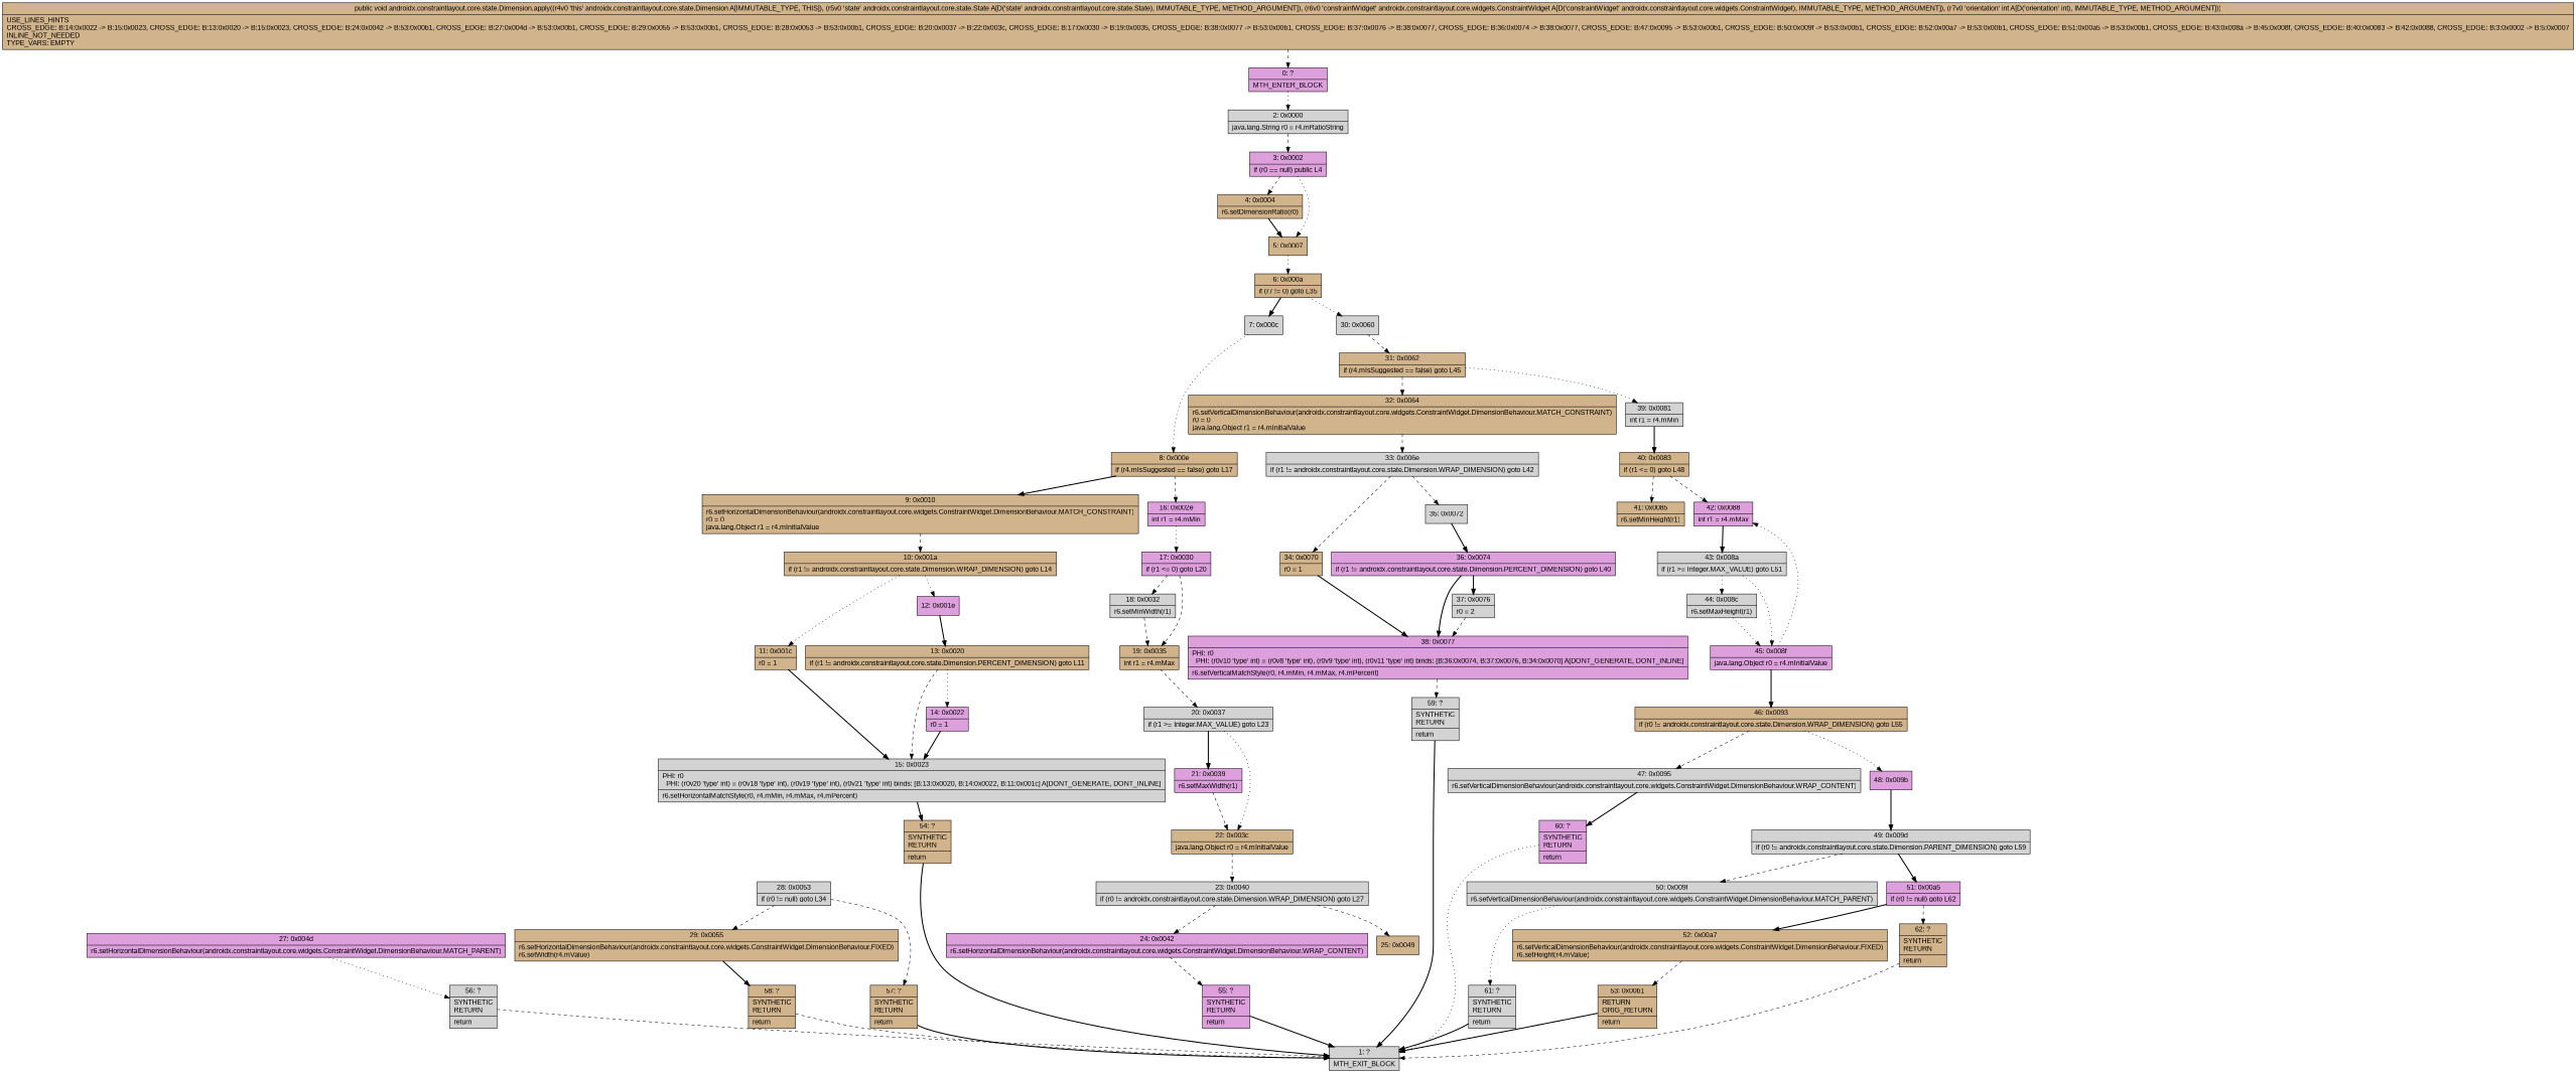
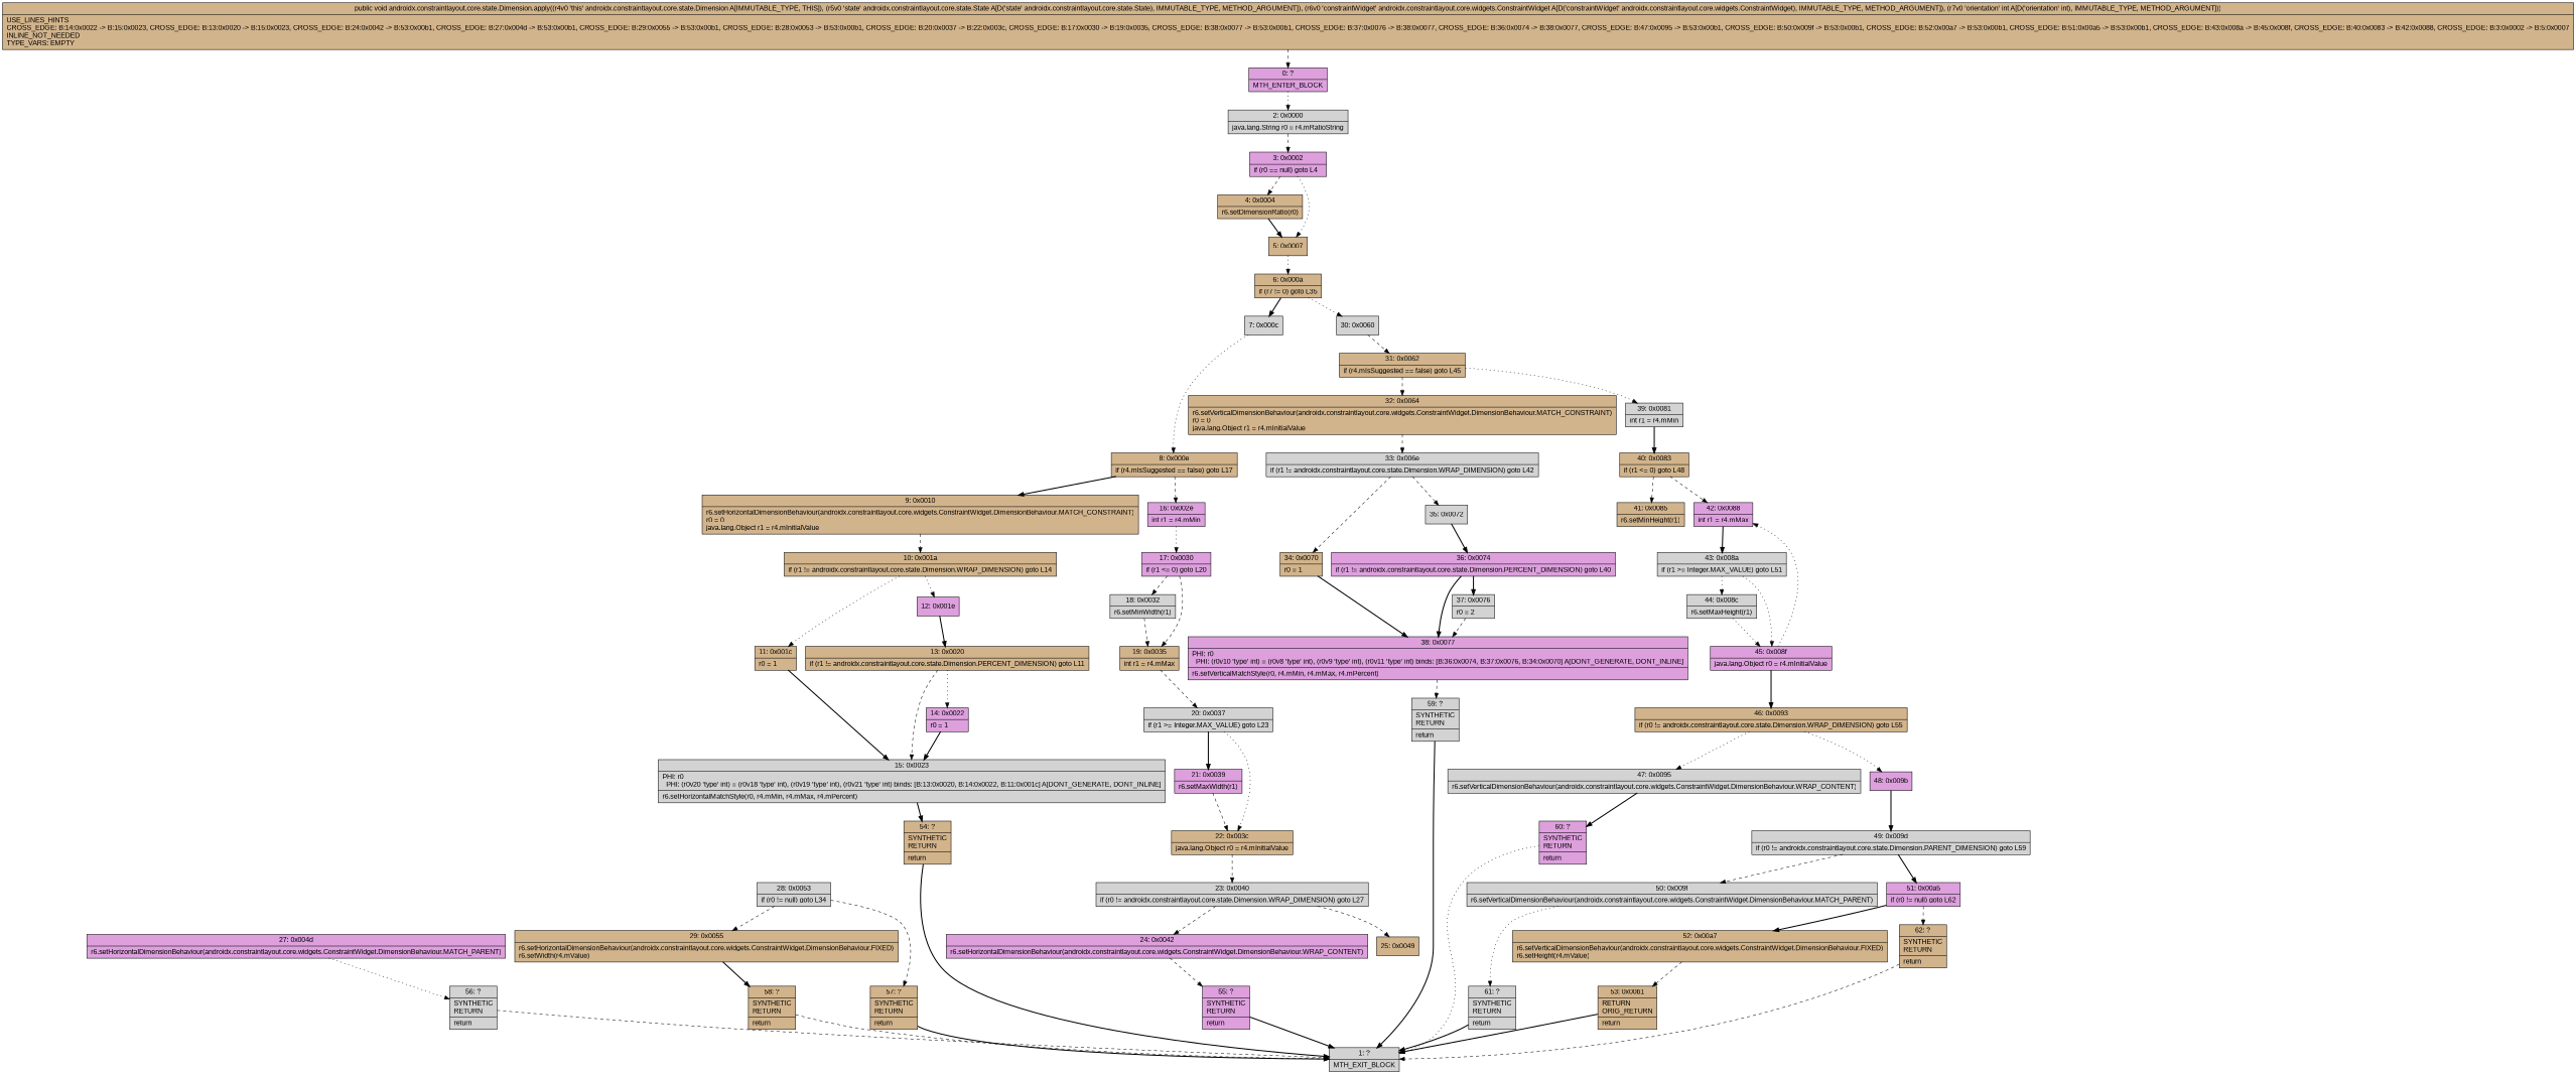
  digraph {
    fontname="Liberation Sans"
    node [fillcolor=tan fontname="Liberation Sans" shape=record style=filled]
    edge [fontname="Liberation Sans" style=dashed]
    n1 [fillcolor=plum label="{0\:\ ?|MTH_ENTER_BLOCK\l}"]
    n2 [fillcolor=lightgrey label="{2\:\ 0x0000|java.lang.String r0 = r4.mRatioString\l}"]
-   n3 [fillcolor=plum label="{3\:\ 0x0002|if (r0 == null) public L4\l}"]
+   n3 [fillcolor=plum label="{3\:\ 0x0002|if (r0 == null) goto L4\l}"]
    n4 [label="{4\:\ 0x0004|r6.setDimensionRatio(r0)\l}"]
    n5 [label="{5\:\ 0x0007}"]
    n6 [label="{6\:\ 0x000a|if (r7 != 0) goto L35\l}"]
    n7 [fillcolor=lightgrey label="{7\:\ 0x000c}"]
    n8 [fillcolor=lightgrey label="{30\:\ 0x0060}"]
    n9 [label="{8\:\ 0x000e|if (r4.mIsSuggested == false) goto L17\l}"]
    n10 [label="{31\:\ 0x0062|if (r4.mIsSuggested == false) goto L45\l}"]
    n11 [label="{9\:\ 0x0010|r6.setHorizontalDimensionBehaviour(androidx.constraintlayout.core.widgets.ConstraintWidget.DimensionBehaviour.MATCH_CONSTRAINT)\lr0 = 0\ljava.lang.Object r1 = r4.mInitialValue\l}"]
    n12 [fillcolor=plum label="{16\:\ 0x002e|int r1 = r4.mMin\l}"]
    n13 [label="{10\:\ 0x001a|if (r1 != androidx.constraintlayout.core.state.Dimension.WRAP_DIMENSION) goto L14\l}"]
    n14 [fillcolor=plum label="{17\:\ 0x0030|if (r1 \<= 0) goto L20\l}"]
    n15 [label="{11\:\ 0x001c|r0 = 1\l}"]
    n16 [fillcolor=plum label="{12\:\ 0x001e}"]
    n17 [fillcolor=lightgrey label="{15\:\ 0x0023|PHI: r0 \l  PHI: (r0v20 'type' int) = (r0v18 'type' int), (r0v19 'type' int), (r0v21 'type' int) binds: [B:13:0x0020, B:14:0x0022, B:11:0x001c] A[DONT_GENERATE, DONT_INLINE]\l|r6.setHorizontalMatchStyle(r0, r4.mMin, r4.mMax, r4.mPercent)\l}"]
    n18 [label="{13\:\ 0x0020|if (r1 != androidx.constraintlayout.core.state.Dimension.PERCENT_DIMENSION) goto L11\l}"]
    n19 [label="{54\:\ ?|SYNTHETIC\lRETURN\l|return\l}"]
    n20 [fillcolor=lightgrey label="{1\:\ ?|MTH_EXIT_BLOCK\l}"]
    n21 [fillcolor=plum label="{14\:\ 0x0022|r0 = 1\l}"]
    n22 [fillcolor=lightgrey label="{18\:\ 0x0032|r6.setMinWidth(r1)\l}"]
    n23 [label="{19\:\ 0x0035|int r1 = r4.mMax\l}"]
    n24 [fillcolor=lightgrey label="{20\:\ 0x0037|if (r1 \>= Integer.MAX_VALUE) goto L23\l}"]
    n25 [fillcolor=plum label="{21\:\ 0x0039|r6.setMaxWidth(r1)\l}"]
    n26 [label="{22\:\ 0x003c|java.lang.Object r0 = r4.mInitialValue\l}"]
    n27 [fillcolor=lightgrey label="{23\:\ 0x0040|if (r0 != androidx.constraintlayout.core.state.Dimension.WRAP_DIMENSION) goto L27\l}"]
    n28 [fillcolor=plum label="{24\:\ 0x0042|r6.setHorizontalDimensionBehaviour(androidx.constraintlayout.core.widgets.ConstraintWidget.DimensionBehaviour.WRAP_CONTENT)\l}"]
    n29 [label="{25\:\ 0x0049}"]
    n30 [fillcolor=plum label="{55\:\ ?|SYNTHETIC\lRETURN\l|return\l}"]
    n31 [fillcolor=plum label="{27\:\ 0x004d|r6.setHorizontalDimensionBehaviour(androidx.constraintlayout.core.widgets.ConstraintWidget.DimensionBehaviour.MATCH_PARENT)\l}"]
    n32 [fillcolor=lightgrey label="{56\:\ ?|SYNTHETIC\lRETURN\l|return\l}"]
    n33 [fillcolor=lightgrey label="{28\:\ 0x0053|if (r0 != null) goto L34\l}"]
    n34 [label="{29\:\ 0x0055|r6.setHorizontalDimensionBehaviour(androidx.constraintlayout.core.widgets.ConstraintWidget.DimensionBehaviour.FIXED)\lr6.setWidth(r4.mValue)\l}"]
    n35 [label="{57\:\ ?|SYNTHETIC\lRETURN\l|return\l}"]
    n36 [label="{58\:\ ?|SYNTHETIC\lRETURN\l|return\l}"]
    n37 [label="{32\:\ 0x0064|r6.setVerticalDimensionBehaviour(androidx.constraintlayout.core.widgets.ConstraintWidget.DimensionBehaviour.MATCH_CONSTRAINT)\lr0 = 0\ljava.lang.Object r1 = r4.mInitialValue\l}"]
    n38 [fillcolor=lightgrey label="{39\:\ 0x0081|int r1 = r4.mMin\l}"]
    n39 [fillcolor=lightgrey label="{33\:\ 0x006e|if (r1 != androidx.constraintlayout.core.state.Dimension.WRAP_DIMENSION) goto L42\l}"]
    n40 [label="{40\:\ 0x0083|if (r1 \<= 0) goto L48\l}"]
    n41 [label="{34\:\ 0x0070|r0 = 1\l}"]
    n42 [fillcolor=lightgrey label="{35\:\ 0x0072}"]
    n43 [fillcolor=plum label="{38\:\ 0x0077|PHI: r0 \l  PHI: (r0v10 'type' int) = (r0v8 'type' int), (r0v9 'type' int), (r0v11 'type' int) binds: [B:36:0x0074, B:37:0x0076, B:34:0x0070] A[DONT_GENERATE, DONT_INLINE]\l|r6.setVerticalMatchStyle(r0, r4.mMin, r4.mMax, r4.mPercent)\l}"]
    n44 [fillcolor=plum label="{36\:\ 0x0074|if (r1 != androidx.constraintlayout.core.state.Dimension.PERCENT_DIMENSION) goto L40\l}"]
    n45 [fillcolor=lightgrey label="{59\:\ ?|SYNTHETIC\lRETURN\l|return\l}"]
    n46 [fillcolor=lightgrey label="{37\:\ 0x0076|r0 = 2\l}"]
    n47 [label="{41\:\ 0x0085|r6.setMinHeight(r1)\l}"]
    n48 [fillcolor=plum label="{42\:\ 0x0088|int r1 = r4.mMax\l}"]
    n49 [fillcolor=lightgrey label="{43\:\ 0x008a|if (r1 \>= Integer.MAX_VALUE) goto L51\l}"]
    n50 [fillcolor=lightgrey label="{44\:\ 0x008c|r6.setMaxHeight(r1)\l}"]
    n51 [fillcolor=plum label="{45\:\ 0x008f|java.lang.Object r0 = r4.mInitialValue\l}"]
    n52 [label="{46\:\ 0x0093|if (r0 != androidx.constraintlayout.core.state.Dimension.WRAP_DIMENSION) goto L55\l}"]
    n53 [fillcolor=lightgrey label="{47\:\ 0x0095|r6.setVerticalDimensionBehaviour(androidx.constraintlayout.core.widgets.ConstraintWidget.DimensionBehaviour.WRAP_CONTENT)\l}"]
    n54 [fillcolor=plum label="{48\:\ 0x009b}"]
    n55 [fillcolor=plum label="{60\:\ ?|SYNTHETIC\lRETURN\l|return\l}"]
    n56 [fillcolor=lightgrey label="{49\:\ 0x009d|if (r0 != androidx.constraintlayout.core.state.Dimension.PARENT_DIMENSION) goto L59\l}"]
    n57 [fillcolor=lightgrey label="{50\:\ 0x009f|r6.setVerticalDimensionBehaviour(androidx.constraintlayout.core.widgets.ConstraintWidget.DimensionBehaviour.MATCH_PARENT)\l}"]
    n58 [fillcolor=plum label="{51\:\ 0x00a5|if (r0 != null) goto L62\l}"]
    n59 [fillcolor=lightgrey label="{61\:\ ?|SYNTHETIC\lRETURN\l|return\l}"]
    n60 [label="{52\:\ 0x00a7|r6.setVerticalDimensionBehaviour(androidx.constraintlayout.core.widgets.ConstraintWidget.DimensionBehaviour.FIXED)\lr6.setHeight(r4.mValue)\l}"]
    n61 [label="{62\:\ ?|SYNTHETIC\lRETURN\l|return\l}"]
    n62 [label="{53\:\ 0x00b1|RETURN\lORIG_RETURN\l|return\l}"]
    n63 [label="{public void androidx.constraintlayout.core.state.Dimension.apply((r4v0 'this' androidx.constraintlayout.core.state.Dimension A[IMMUTABLE_TYPE, THIS]), (r5v0 'state' androidx.constraintlayout.core.state.State A[D('state' androidx.constraintlayout.core.state.State), IMMUTABLE_TYPE, METHOD_ARGUMENT]), (r6v0 'constraintWidget' androidx.constraintlayout.core.widgets.ConstraintWidget A[D('constraintWidget' androidx.constraintlayout.core.widgets.ConstraintWidget), IMMUTABLE_TYPE, METHOD_ARGUMENT]), (r7v0 'orientation' int A[D('orientation' int), IMMUTABLE_TYPE, METHOD_ARGUMENT]))  | USE_LINES_HINTS\lCROSS_EDGE: B:14:0x0022 \-\> B:15:0x0023, CROSS_EDGE: B:13:0x0020 \-\> B:15:0x0023, CROSS_EDGE: B:24:0x0042 \-\> B:53:0x00b1, CROSS_EDGE: B:27:0x004d \-\> B:53:0x00b1, CROSS_EDGE: B:29:0x0055 \-\> B:53:0x00b1, CROSS_EDGE: B:28:0x0053 \-\> B:53:0x00b1, CROSS_EDGE: B:20:0x0037 \-\> B:22:0x003c, CROSS_EDGE: B:17:0x0030 \-\> B:19:0x0035, CROSS_EDGE: B:38:0x0077 \-\> B:53:0x00b1, CROSS_EDGE: B:37:0x0076 \-\> B:38:0x0077, CROSS_EDGE: B:36:0x0074 \-\> B:38:0x0077, CROSS_EDGE: B:47:0x0095 \-\> B:53:0x00b1, CROSS_EDGE: B:50:0x009f \-\> B:53:0x00b1, CROSS_EDGE: B:52:0x00a7 \-\> B:53:0x00b1, CROSS_EDGE: B:51:0x00a5 \-\> B:53:0x00b1, CROSS_EDGE: B:43:0x008a \-\> B:45:0x008f, CROSS_EDGE: B:40:0x0083 \-\> B:42:0x0088, CROSS_EDGE: B:3:0x0002 \-\> B:5:0x0007\lINLINE_NOT_NEEDED\lTYPE_VARS: EMPTY\l}"]
    n1 -> n2 [style=dotted]
    n2 -> n3
    n3 -> n4
    n3 -> n5 [style=dotted]
    n4 -> n5 [style=bold]
    n5 -> n6 [style=dotted]
    n6 -> n7 [style=bold]
    n6 -> n8 [style=dotted]
    n7 -> n9 [style=dotted]
    n8 -> n10
    n9 -> n11 [style=bold]
    n9 -> n12
    n10 -> n37
    n10 -> n38 [style=dotted]
    n11 -> n13
    n12 -> n14 [style=dotted]
    n13 -> n15 [style=dotted]
    n13 -> n16 [style=dotted]
    n14 -> n22
    n14 -> n23
    n15 -> n17 [style=bold]
    n16 -> n18 [style=bold]
    n17 -> n19 [style=bold]
    n18 -> n17
    n18 -> n21 [style=dotted]
    n19 -> n20 [style=bold]
    n21 -> n17 [style=bold]
    n22 -> n23
    n23 -> n24
    n24 -> n25 [style=bold]
    n24 -> n26 [style=dotted]
    n25 -> n26
    n26 -> n27
    n27 -> n28
    n27 -> n29
    n28 -> n30
    n30 -> n20 [style=bold]
    n31 -> n32 [style=dotted]
    n32 -> n20
    n33 -> n34
    n33 -> n35
    n34 -> n36 [style=bold]
    n35 -> n20 [style=bold]
    n36 -> n20
    n37 -> n39
    n38 -> n40 [style=bold]
    n39 -> n41
    n39 -> n42
    n40 -> n47
    n40 -> n48
    n41 -> n43 [style=bold]
    n42 -> n44 [style=bold]
    n43 -> n45
    n44 -> n43 [style=bold]
    n44 -> n46 [style=bold]
    n45 -> n20 [style=bold]
    n46 -> n43
    n48 -> n49 [style=bold]
    n49 -> n50 [style=dotted]
    n49 -> n51 [style=dotted]
    n50 -> n51 [style=dotted]
    n51 -> n48 [style=dotted]
    n51 -> n52 [style=bold]
-   n52 -> n53
+   n52 -> n53 [style=dotted]
    n52 -> n54 [style=dotted]
    n53 -> n55 [style=bold]
    n54 -> n56 [style=bold]
    n55 -> n20 [style=dotted]
    n56 -> n57
    n56 -> n58 [style=bold]
    n57 -> n59 [style=dotted]
    n58 -> n60 [style=bold]
    n58 -> n61
    n59 -> n20 [style=bold]
    n60 -> n62
    n61 -> n20
    n62 -> n20 [style=bold]
    n63 -> n1
  }
